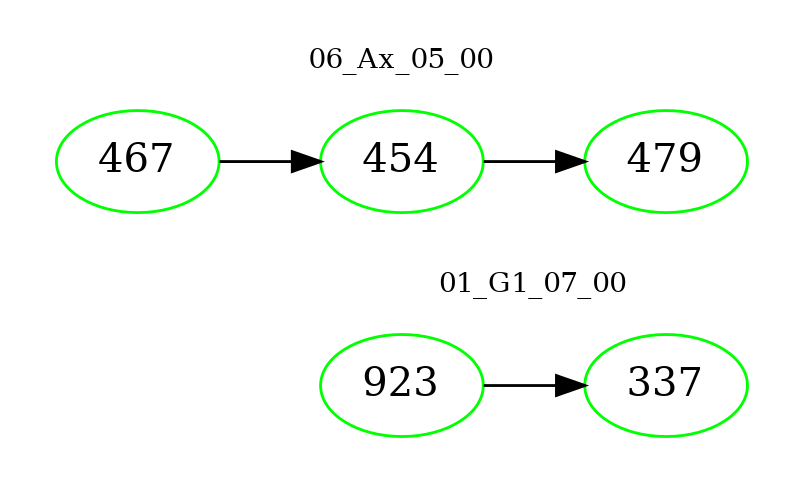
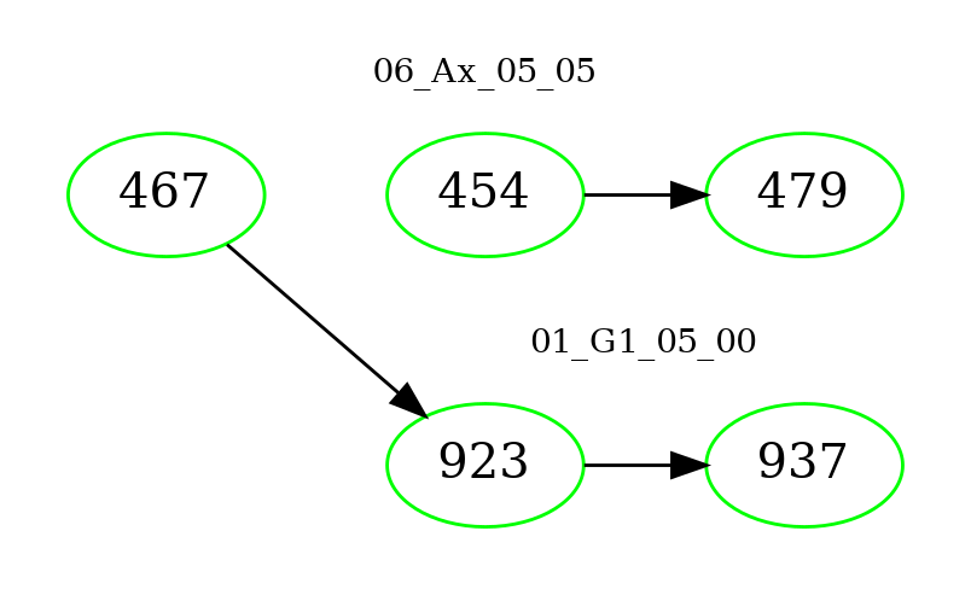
  digraph {
    rankdir=LR
    node [color=green]
    edge [color=black]
    n1 [label=467]
    n2 [label=454]
    n3 [label=479]
    n4 [label=923]
-   n5 [label=337]
+   n5 [label=937]
    subgraph cluster_1 {
      color=white
      fontsize=10
-     label="06_Ax_05_00"
+     label="06_Ax_05_05"
      n1
      n2
      n3
    }
    subgraph cluster_2 {
      color=white
      fontsize=10
-     label="01_G1_07_00"
+     label="01_G1_05_00"
      n4
      n5
    }
-   n1 -> n2
+   n1 -> n4
    n2 -> n3
    n4 -> n5
  }
